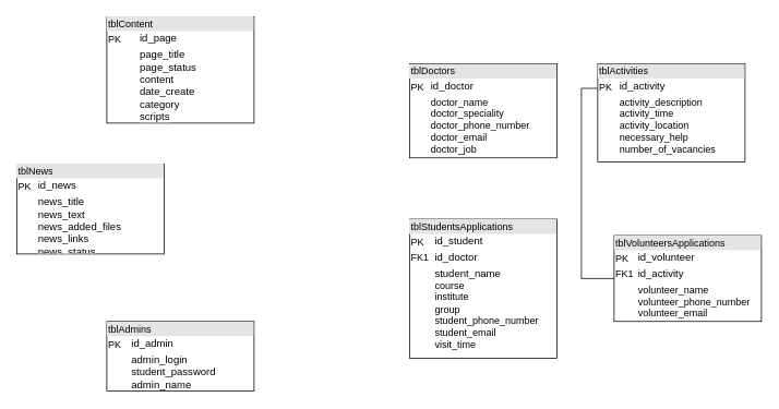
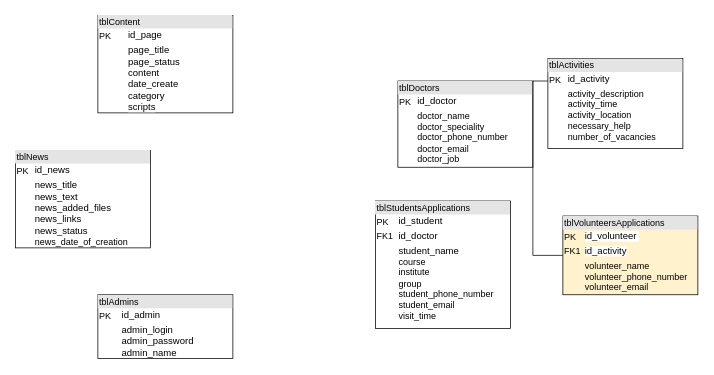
  <mxCell id="0" />
  <mxCell id="1" parent="0" />
  <mxCell id="2" value="&lt;div style=&quot;box-sizing: border-box ; width: 100% ; background: #e4e4e4 ; padding: 2px&quot;&gt;tblContent&amp;nbsp;&lt;/div&gt;&lt;table style=&quot;width: 100% ; font-size: 1em&quot; cellpadding=&quot;2&quot; cellspacing=&quot;0&quot;&gt;&lt;tbody&gt;&lt;tr&gt;&lt;td&gt;PK&lt;/td&gt;&lt;td&gt;&lt;span style=&quot;background-color: rgb(255 , 255 , 255) ; font-family: sans-serif ; font-size: 12.7px&quot;&gt;id_page&lt;/span&gt;&lt;br&gt;&lt;/td&gt;&lt;/tr&gt;&lt;tr&gt;&lt;td&gt;&lt;br&gt;&lt;/td&gt;&lt;td&gt;&lt;span style=&quot;background-color: rgb(255 , 255 , 255) ; font-family: sans-serif ; font-size: 12.7px&quot;&gt;page_title&lt;/span&gt;&lt;br&gt;&lt;span style=&quot;background-color: rgb(255 , 255 , 255) ; font-family: sans-serif ; font-size: 12.7px&quot;&gt;page_status&lt;/span&gt;&lt;br&gt;&lt;span style=&quot;background-color: rgb(255 , 255 , 255) ; font-family: sans-serif ; font-size: 12.7px&quot;&gt;content&lt;/span&gt;&lt;br&gt;&lt;span style=&quot;background-color: rgb(255 , 255 , 255) ; font-family: sans-serif ; font-size: 12.7px&quot;&gt;date_create&lt;/span&gt;&lt;br&gt;&lt;span style=&quot;background-color: rgb(255 , 255 , 255) ; font-family: sans-serif ; font-size: 12.7px&quot;&gt;category&lt;/span&gt;&lt;br&gt;&lt;span style=&quot;background-color: rgb(255 , 255 , 255) ; font-family: sans-serif ; font-size: 12.7px&quot;&gt;scripts&lt;/span&gt;&lt;/td&gt;&lt;/tr&gt;&lt;/tbody&gt;&lt;/table&gt;" style="verticalAlign=top;align=left;overflow=fill;html=1;" parent="1" vertex="1"><mxGeometry x="130" y="20" width="180" height="130" as="geometry" /></mxCell>
- <mxCell id="3" value="&lt;div style=&quot;box-sizing: border-box ; width: 100% ; background: #e4e4e4 ; padding: 2px&quot;&gt;tblNews&amp;nbsp;&lt;/div&gt;&lt;table style=&quot;width: 100% ; font-size: 1em&quot; cellpadding=&quot;2&quot; cellspacing=&quot;0&quot;&gt;&lt;tbody&gt;&lt;tr&gt;&lt;td&gt;PK&lt;/td&gt;&lt;td&gt;&lt;span style=&quot;background-color: rgb(255 , 255 , 255) ; font-family: sans-serif ; font-size: 12.7px&quot;&gt;id_news&lt;/span&gt;&lt;br&gt;&lt;/td&gt;&lt;/tr&gt;&lt;tr&gt;&lt;td&gt;&lt;br&gt;&lt;/td&gt;&lt;td&gt;&lt;span style=&quot;background-color: rgb(255 , 255 , 255) ; font-family: sans-serif ; font-size: 12.7px&quot;&gt;news_title&lt;/span&gt;&lt;br&gt;&lt;span style=&quot;background-color: rgb(255 , 255 , 255) ; font-family: sans-serif ; font-size: 12.7px&quot;&gt;news_text&lt;/span&gt;&lt;br&gt;&lt;span style=&quot;background-color: rgb(255 , 255 , 255) ; font-family: sans-serif ; font-size: 12.7px&quot;&gt;news_added_files&lt;/span&gt;&lt;br&gt;&lt;span style=&quot;background-color: rgb(255 , 255 , 255) ; font-family: sans-serif ; font-size: 12.7px&quot;&gt;news_links&lt;/span&gt;&lt;br&gt;&lt;span style=&quot;background-color: rgb(255 , 255 , 255) ; font-family: sans-serif ; font-size: 12.7px&quot;&gt;news_status&lt;br&gt;&lt;/span&gt;news_date_of_creation&lt;/td&gt;&lt;/tr&gt;&lt;tr&gt;&lt;td&gt;&lt;/td&gt;&lt;td&gt;&lt;br&gt;&lt;/td&gt;&lt;/tr&gt;&lt;/tbody&gt;&lt;/table&gt;" style="verticalAlign=top;align=left;overflow=fill;html=1;" parent="1" vertex="1"><mxGeometry x="20" y="200" width="180" height="110" as="geometry" /></mxCell>
- <mxCell id="4" value="&lt;div style=&quot;box-sizing: border-box ; width: 100% ; background: #e4e4e4 ; padding: 2px&quot;&gt;tblAdmins&amp;nbsp;&lt;/div&gt;&lt;table style=&quot;width: 100% ; font-size: 1em&quot; cellpadding=&quot;2&quot; cellspacing=&quot;0&quot;&gt;&lt;tbody&gt;&lt;tr&gt;&lt;td&gt;PK&lt;/td&gt;&lt;td&gt;&lt;span style=&quot;font-family: sans-serif ; font-size: 12.7px ; background-color: rgb(255 , 255 , 255)&quot;&gt;id_admin&amp;nbsp;&lt;/span&gt;&lt;br&gt;&lt;/td&gt;&lt;/tr&gt;&lt;tr&gt;&lt;td&gt;&lt;br&gt;&lt;/td&gt;&lt;td&gt;&lt;span style=&quot;background-color: rgb(255 , 255 , 255) ; font-family: sans-serif ; font-size: 12.7px&quot;&gt;admin_login&lt;/span&gt;&lt;br&gt;&lt;span style=&quot;background-color: rgb(255 , 255 , 255) ; font-family: sans-serif ; font-size: 12.7px&quot;&gt;student_password&lt;/span&gt;&lt;br&gt;&lt;span style=&quot;background-color: rgb(255 , 255 , 255) ; font-family: sans-serif ; font-size: 12.7px&quot;&gt;admin_name&lt;/span&gt;&lt;br&gt;&lt;/td&gt;&lt;/tr&gt;&lt;tr&gt;&lt;td&gt;&lt;/td&gt;&lt;td&gt;&lt;br&gt;&lt;/td&gt;&lt;/tr&gt;&lt;/tbody&gt;&lt;/table&gt;" style="verticalAlign=top;align=left;overflow=fill;html=1;" parent="1" vertex="1"><mxGeometry x="130" y="392.5" width="180" height="85" as="geometry" /></mxCell>
- <mxCell id="5" value="&lt;div style=&quot;box-sizing: border-box ; width: 100% ; background: #e4e4e4 ; padding: 2px&quot;&gt;tblDoctors&amp;nbsp;&lt;/div&gt;&lt;table style=&quot;width: 100% ; font-size: 1em&quot; cellpadding=&quot;2&quot; cellspacing=&quot;0&quot;&gt;&lt;tbody&gt;&lt;tr&gt;&lt;td&gt;PK&lt;/td&gt;&lt;td&gt;&lt;span style=&quot;font-family: sans-serif ; font-size: 12.7px ; background-color: rgb(255 , 255 , 255)&quot;&gt;id_doctor&amp;nbsp;&lt;/span&gt;&lt;br&gt;&lt;/td&gt;&lt;/tr&gt;&lt;tr&gt;&lt;td&gt;&lt;br&gt;&lt;/td&gt;&lt;td&gt;doctor_name&amp;nbsp;&lt;br&gt;doctor_speciality&amp;nbsp;&lt;br&gt;doctor_phone_number&amp;nbsp;&lt;br&gt;doctor_email&amp;nbsp;&lt;br&gt;doctor_job&amp;nbsp;&lt;br&gt;&lt;/td&gt;&lt;/tr&gt;&lt;tr&gt;&lt;td&gt;&lt;/td&gt;&lt;td&gt;&lt;br&gt;&lt;/td&gt;&lt;/tr&gt;&lt;/tbody&gt;&lt;/table&gt;" style="verticalAlign=top;align=left;overflow=fill;html=1;" parent="1" vertex="1"><mxGeometry x="500" y="77.5" width="180" height="115" as="geometry" /></mxCell>
+ <mxCell id="3" value="&lt;div style=&quot;box-sizing: border-box ; width: 100% ; background: #e4e4e4 ; padding: 2px&quot;&gt;tblNews&amp;nbsp;&lt;/div&gt;&lt;table style=&quot;width: 100% ; font-size: 1em&quot; cellpadding=&quot;2&quot; cellspacing=&quot;0&quot;&gt;&lt;tbody&gt;&lt;tr&gt;&lt;td&gt;PK&lt;/td&gt;&lt;td&gt;&lt;span style=&quot;background-color: rgb(255 , 255 , 255) ; font-family: sans-serif ; font-size: 12.7px&quot;&gt;id_news&lt;/span&gt;&lt;br&gt;&lt;/td&gt;&lt;/tr&gt;&lt;tr&gt;&lt;td&gt;&lt;br&gt;&lt;/td&gt;&lt;td&gt;&lt;span style=&quot;background-color: rgb(255 , 255 , 255) ; font-family: sans-serif ; font-size: 12.7px&quot;&gt;news_title&lt;/span&gt;&lt;br&gt;&lt;span style=&quot;background-color: rgb(255 , 255 , 255) ; font-family: sans-serif ; font-size: 12.7px&quot;&gt;news_text&lt;/span&gt;&lt;br&gt;&lt;span style=&quot;background-color: rgb(255 , 255 , 255) ; font-family: sans-serif ; font-size: 12.7px&quot;&gt;news_added_files&lt;/span&gt;&lt;br&gt;&lt;span style=&quot;background-color: rgb(255 , 255 , 255) ; font-family: sans-serif ; font-size: 12.7px&quot;&gt;news_links&lt;/span&gt;&lt;br&gt;&lt;span style=&quot;background-color: rgb(255 , 255 , 255) ; font-family: sans-serif ; font-size: 12.7px&quot;&gt;news_status&lt;br&gt;&lt;/span&gt;news_date_of_creation&lt;/td&gt;&lt;/tr&gt;&lt;tr&gt;&lt;td&gt;&lt;/td&gt;&lt;td&gt;&lt;br&gt;&lt;/td&gt;&lt;/tr&gt;&lt;/tbody&gt;&lt;/table&gt;" style="verticalAlign=top;align=left;overflow=fill;html=1;" parent="1" vertex="1"><mxGeometry x="20" y="200" width="180" height="130" as="geometry" /></mxCell>
+ <mxCell id="4" value="&lt;div style=&quot;box-sizing: border-box ; width: 100% ; background: #e4e4e4 ; padding: 2px&quot;&gt;tblAdmins&amp;nbsp;&lt;/div&gt;&lt;table style=&quot;width: 100% ; font-size: 1em&quot; cellpadding=&quot;2&quot; cellspacing=&quot;0&quot;&gt;&lt;tbody&gt;&lt;tr&gt;&lt;td&gt;PK&lt;/td&gt;&lt;td&gt;&lt;span style=&quot;font-family: sans-serif ; font-size: 12.7px ; background-color: rgb(255 , 255 , 255)&quot;&gt;id_admin&amp;nbsp;&lt;/span&gt;&lt;br&gt;&lt;/td&gt;&lt;/tr&gt;&lt;tr&gt;&lt;td&gt;&lt;br&gt;&lt;/td&gt;&lt;td&gt;&lt;span style=&quot;background-color: rgb(255 , 255 , 255) ; font-family: sans-serif ; font-size: 12.7px&quot;&gt;admin_login&lt;/span&gt;&lt;br&gt;&lt;span style=&quot;background-color: rgb(255 , 255 , 255) ; font-family: sans-serif ; font-size: 12.7px&quot;&gt;admin_password&lt;/span&gt;&lt;br&gt;&lt;span style=&quot;background-color: rgb(255 , 255 , 255) ; font-family: sans-serif ; font-size: 12.7px&quot;&gt;admin_name&lt;/span&gt;&lt;br&gt;&lt;/td&gt;&lt;/tr&gt;&lt;tr&gt;&lt;td&gt;&lt;/td&gt;&lt;td&gt;&lt;br&gt;&lt;/td&gt;&lt;/tr&gt;&lt;/tbody&gt;&lt;/table&gt;" style="verticalAlign=top;align=left;overflow=fill;html=1;" parent="1" vertex="1"><mxGeometry x="130" y="392.5" width="180" height="85" as="geometry" /></mxCell>
+ <mxCell id="5" value="&lt;div style=&quot;box-sizing: border-box ; width: 100% ; background: #e4e4e4 ; padding: 2px&quot;&gt;tblDoctors&amp;nbsp;&lt;/div&gt;&lt;table style=&quot;width: 100% ; font-size: 1em&quot; cellpadding=&quot;2&quot; cellspacing=&quot;0&quot;&gt;&lt;tbody&gt;&lt;tr&gt;&lt;td&gt;PK&lt;/td&gt;&lt;td&gt;&lt;span style=&quot;font-family: sans-serif ; font-size: 12.7px ; background-color: rgb(255 , 255 , 255)&quot;&gt;id_doctor&amp;nbsp;&lt;/span&gt;&lt;br&gt;&lt;/td&gt;&lt;/tr&gt;&lt;tr&gt;&lt;td&gt;&lt;br&gt;&lt;/td&gt;&lt;td&gt;doctor_name&amp;nbsp;&lt;br&gt;doctor_speciality&amp;nbsp;&lt;br&gt;doctor_phone_number&amp;nbsp;&lt;br&gt;doctor_email&amp;nbsp;&lt;br&gt;doctor_job&amp;nbsp;&lt;br&gt;&lt;/td&gt;&lt;/tr&gt;&lt;tr&gt;&lt;td&gt;&lt;/td&gt;&lt;td&gt;&lt;br&gt;&lt;/td&gt;&lt;/tr&gt;&lt;/tbody&gt;&lt;/table&gt;" style="verticalAlign=top;align=left;overflow=fill;html=1;" parent="1" vertex="1"><mxGeometry x="530" y="107.5" width="180" height="115" as="geometry" /></mxCell>
  <mxCell id="6" value="&lt;div style=&quot;box-sizing: border-box ; width: 100% ; background: #e4e4e4 ; padding: 2px&quot;&gt;tblActivities&amp;nbsp;&lt;/div&gt;&lt;table style=&quot;width: 100% ; font-size: 1em&quot; cellpadding=&quot;2&quot; cellspacing=&quot;0&quot;&gt;&lt;tbody&gt;&lt;tr&gt;&lt;td&gt;PK&lt;/td&gt;&lt;td&gt;&lt;span style=&quot;font-family: sans-serif ; font-size: 12.7px ; background-color: rgb(255 , 255 , 255)&quot;&gt;id_activity&amp;nbsp;&lt;/span&gt;&lt;br&gt;&lt;/td&gt;&lt;/tr&gt;&lt;tr&gt;&lt;td&gt;&lt;br&gt;&lt;/td&gt;&lt;td&gt;activity_description&amp;nbsp;&lt;br&gt;activity_time&amp;nbsp;&lt;br&gt;activity_location&amp;nbsp;&lt;br&gt;necessary_help&amp;nbsp;&lt;br&gt;number_of_vacancies&amp;nbsp;&lt;br&gt;&lt;br&gt;&lt;/td&gt;&lt;/tr&gt;&lt;tr&gt;&lt;td&gt;&lt;/td&gt;&lt;td&gt;&lt;br&gt;&lt;/td&gt;&lt;/tr&gt;&lt;/tbody&gt;&lt;/table&gt;" style="verticalAlign=top;align=left;overflow=fill;html=1;" parent="1" vertex="1"><mxGeometry x="730" y="77.5" width="180" height="120" as="geometry" /></mxCell>
  <mxCell id="7" value="&lt;div style=&quot;box-sizing: border-box ; width: 100% ; background: #e4e4e4 ; padding: 2px&quot;&gt;tblStudentsApplications&lt;/div&gt;&lt;table style=&quot;width: 100% ; font-size: 1em&quot; cellpadding=&quot;2&quot; cellspacing=&quot;0&quot;&gt;&lt;tbody&gt;&lt;tr&gt;&lt;td&gt;PK&lt;/td&gt;&lt;td&gt;&lt;span style=&quot;font-family: sans-serif ; font-size: 12.7px ; background-color: rgb(255 , 255 , 255)&quot;&gt;id_student&amp;nbsp;&lt;/span&gt;&lt;br&gt;&lt;/td&gt;&lt;/tr&gt;&lt;tr&gt;&lt;td&gt;FK1&lt;/td&gt;&lt;td&gt;&lt;span style=&quot;font-family: sans-serif ; font-size: 12.7px ; background-color: rgb(255 , 255 , 255)&quot;&gt;id_doctor&amp;nbsp;&lt;/span&gt;&lt;br&gt;&lt;/td&gt;&lt;/tr&gt;&lt;tr&gt;&lt;td&gt;&lt;/td&gt;&lt;td&gt;&lt;span style=&quot;font-family: sans-serif ; font-size: 12.7px ; background-color: rgb(255 , 255 , 255)&quot;&gt;student_name&amp;nbsp;&lt;br&gt;&lt;/span&gt;course&amp;nbsp;&lt;br&gt;institute&amp;nbsp;&lt;br&gt;group&amp;nbsp;&lt;br&gt;student_phone_number&amp;nbsp;&lt;br&gt;student_email&amp;nbsp;&lt;br&gt;visit_time&amp;nbsp;&lt;br&gt;&lt;/td&gt;&lt;/tr&gt;&lt;/tbody&gt;&lt;/table&gt;" style="verticalAlign=top;align=left;overflow=fill;html=1;" parent="1" vertex="1"><mxGeometry x="500" y="267.5" width="180" height="170" as="geometry" /></mxCell>
  <mxCell id="8" style="edgeStyle=orthogonalEdgeStyle;rounded=0;orthogonalLoop=1;jettySize=auto;html=1;entryX=0;entryY=0.25;entryDx=0;entryDy=0;endArrow=none;endFill=0;exitX=0;exitY=0.5;exitDx=0;exitDy=0;" parent="1" source="9" target="6" edge="1"><mxGeometry relative="1" as="geometry" /></mxCell>
- <mxCell id="9" value="&lt;div style=&quot;box-sizing: border-box ; width: 100% ; background: #e4e4e4 ; padding: 2px&quot;&gt;tblVolunteersApplications&amp;nbsp;&lt;/div&gt;&lt;table style=&quot;width: 100% ; font-size: 1em&quot; cellpadding=&quot;2&quot; cellspacing=&quot;0&quot;&gt;&lt;tbody&gt;&lt;tr&gt;&lt;td&gt;PK&lt;/td&gt;&lt;td&gt;&lt;span style=&quot;font-family: sans-serif ; font-size: 12.7px ; background-color: rgb(255 , 255 , 255)&quot;&gt;id_volunteer&amp;nbsp;&lt;/span&gt;&lt;br&gt;&lt;/td&gt;&lt;/tr&gt;&lt;tr&gt;&lt;td&gt;FK1&lt;/td&gt;&lt;td&gt;&lt;span style=&quot;font-family: sans-serif ; font-size: 12.7px ; background-color: rgb(255 , 255 , 255)&quot;&gt;id_activity&lt;/span&gt;&lt;br&gt;&lt;/td&gt;&lt;/tr&gt;&lt;tr&gt;&lt;td&gt;&lt;/td&gt;&lt;td&gt;volunteer_name&amp;nbsp;&lt;span style=&quot;font-family: sans-serif ; font-size: 12.7px ; background-color: rgb(255 , 255 , 255)&quot;&gt;&lt;br&gt;&lt;/span&gt;volunteer_phone_number&amp;nbsp;&lt;br&gt;volunteer_email&lt;br&gt;&lt;/td&gt;&lt;/tr&gt;&lt;/tbody&gt;&lt;/table&gt;" style="verticalAlign=top;align=left;overflow=fill;html=1;" parent="1" vertex="1"><mxGeometry x="750" y="287.5" width="180" height="105" as="geometry" /></mxCell>
+ <mxCell id="9" value="&lt;div style=&quot;box-sizing: border-box ; width: 100% ; background: #e4e4e4 ; padding: 2px&quot;&gt;tblVolunteersApplications&amp;nbsp;&lt;/div&gt;&lt;table style=&quot;width: 100% ; font-size: 1em&quot; cellpadding=&quot;2&quot; cellspacing=&quot;0&quot;&gt;&lt;tbody&gt;&lt;tr&gt;&lt;td&gt;PK&lt;/td&gt;&lt;td&gt;&lt;span style=&quot;font-family: sans-serif ; font-size: 12.7px ; background-color: rgb(255 , 255 , 255)&quot;&gt;id_volunteer&amp;nbsp;&lt;/span&gt;&lt;br&gt;&lt;/td&gt;&lt;/tr&gt;&lt;tr&gt;&lt;td&gt;FK1&lt;/td&gt;&lt;td&gt;&lt;span style=&quot;font-family: sans-serif ; font-size: 12.7px ; background-color: rgb(255 , 255 , 255)&quot;&gt;id_activity&lt;/span&gt;&lt;br&gt;&lt;/td&gt;&lt;/tr&gt;&lt;tr&gt;&lt;td&gt;&lt;/td&gt;&lt;td&gt;volunteer_name&amp;nbsp;&lt;span style=&quot;font-family: sans-serif ; font-size: 12.7px ; background-color: rgb(255 , 255 , 255)&quot;&gt;&lt;br&gt;&lt;/span&gt;volunteer_phone_number&amp;nbsp;&lt;br&gt;volunteer_email&lt;br&gt;&lt;/td&gt;&lt;/tr&gt;&lt;/tbody&gt;&lt;/table&gt;" style="verticalAlign=top;align=left;overflow=fill;html=1;fillColor=#fff2cc;" parent="1" vertex="1"><mxGeometry x="750" y="287.5" width="180" height="105" as="geometry" /></mxCell>
